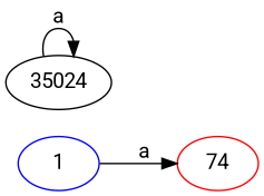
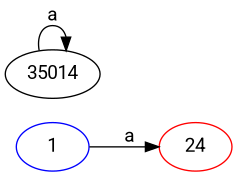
  digraph {
    fontname=Roboto
    rankdir=LR
    node [fontname=Roboto]
    edge [fontname=Roboto]
-   24 [color=red label=74]
-   35024
+   24 [color=red]
+   35024 [label=35014]
    1 [color=blue]
    35024 -> 35024 [label=a]
    1 -> 24 [label=a]
  }
